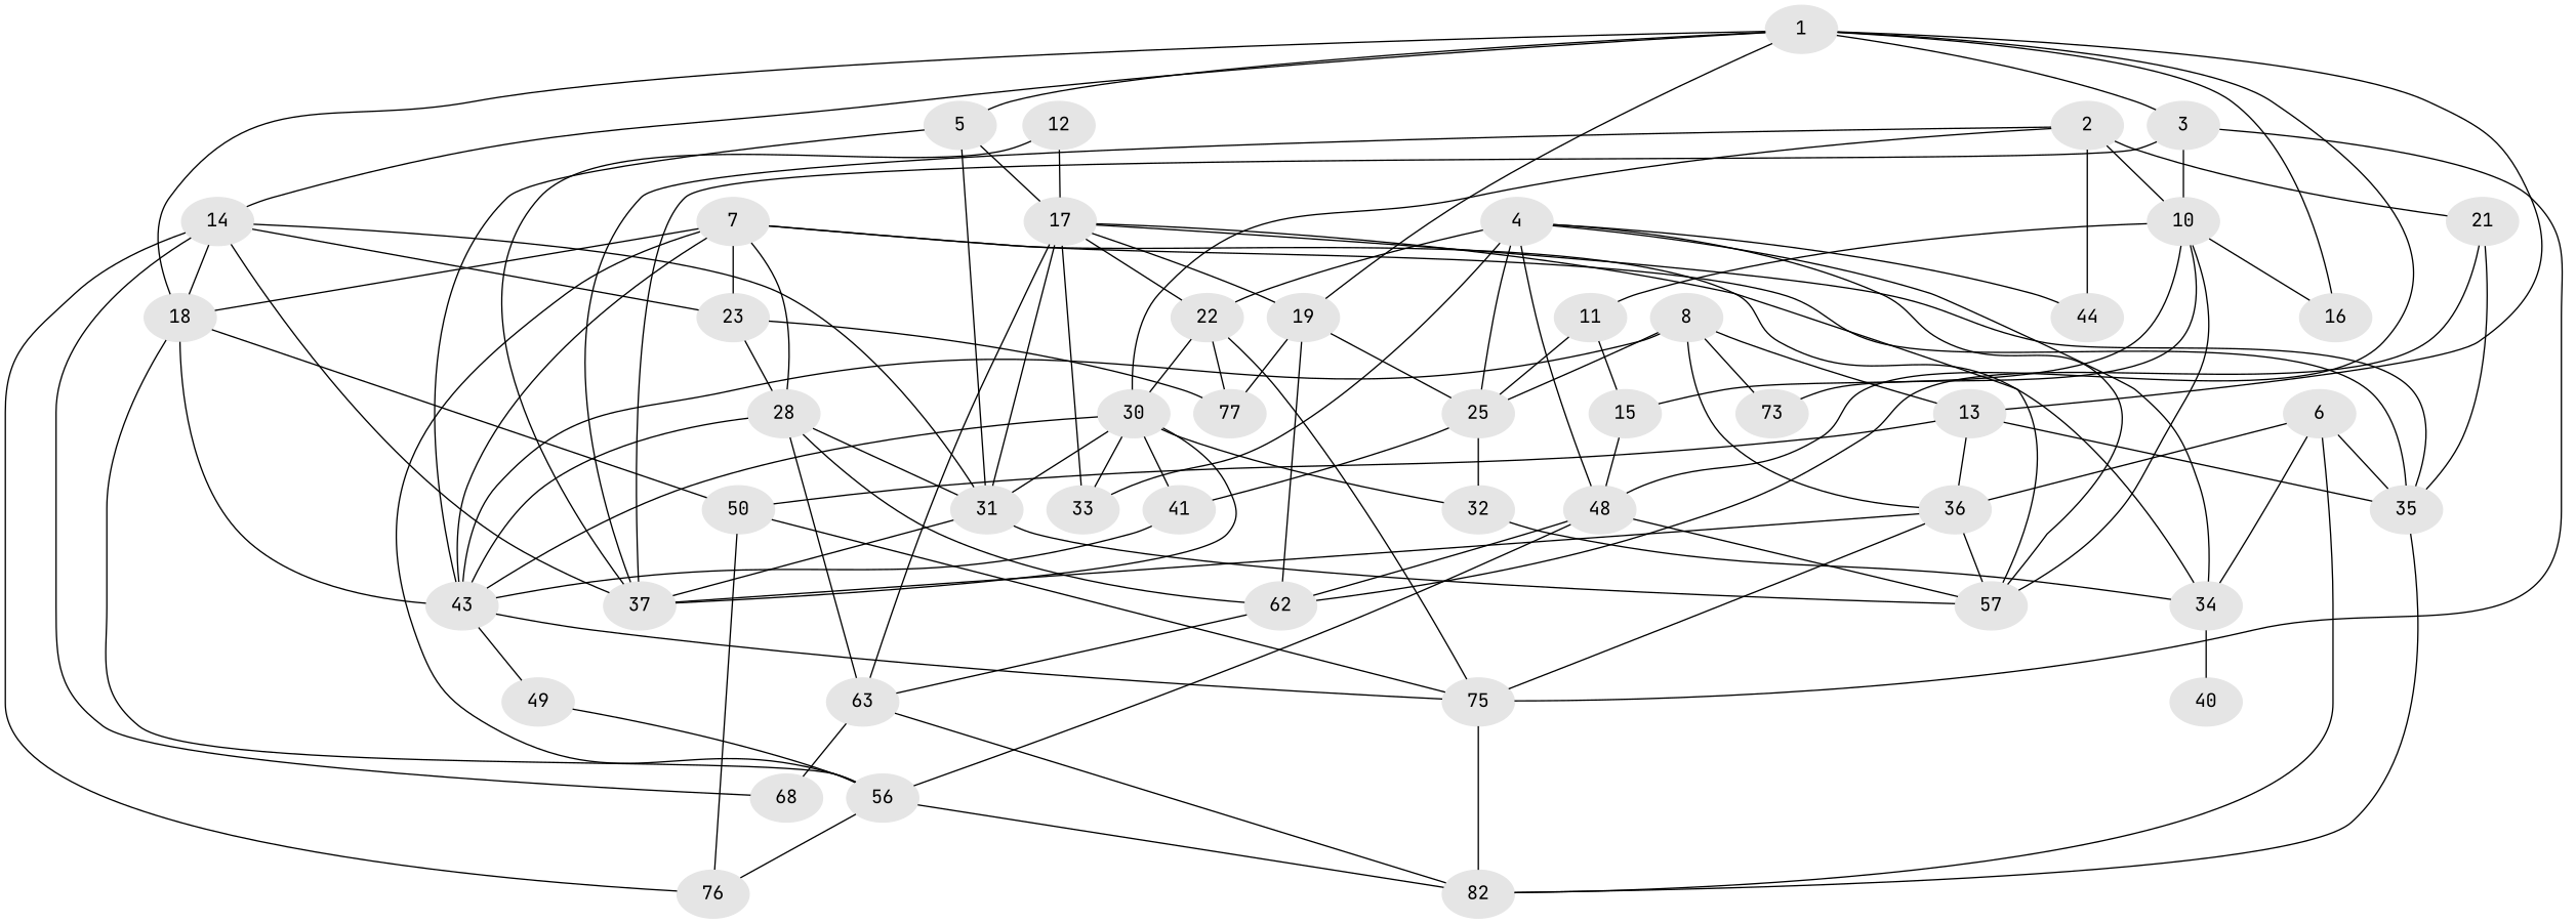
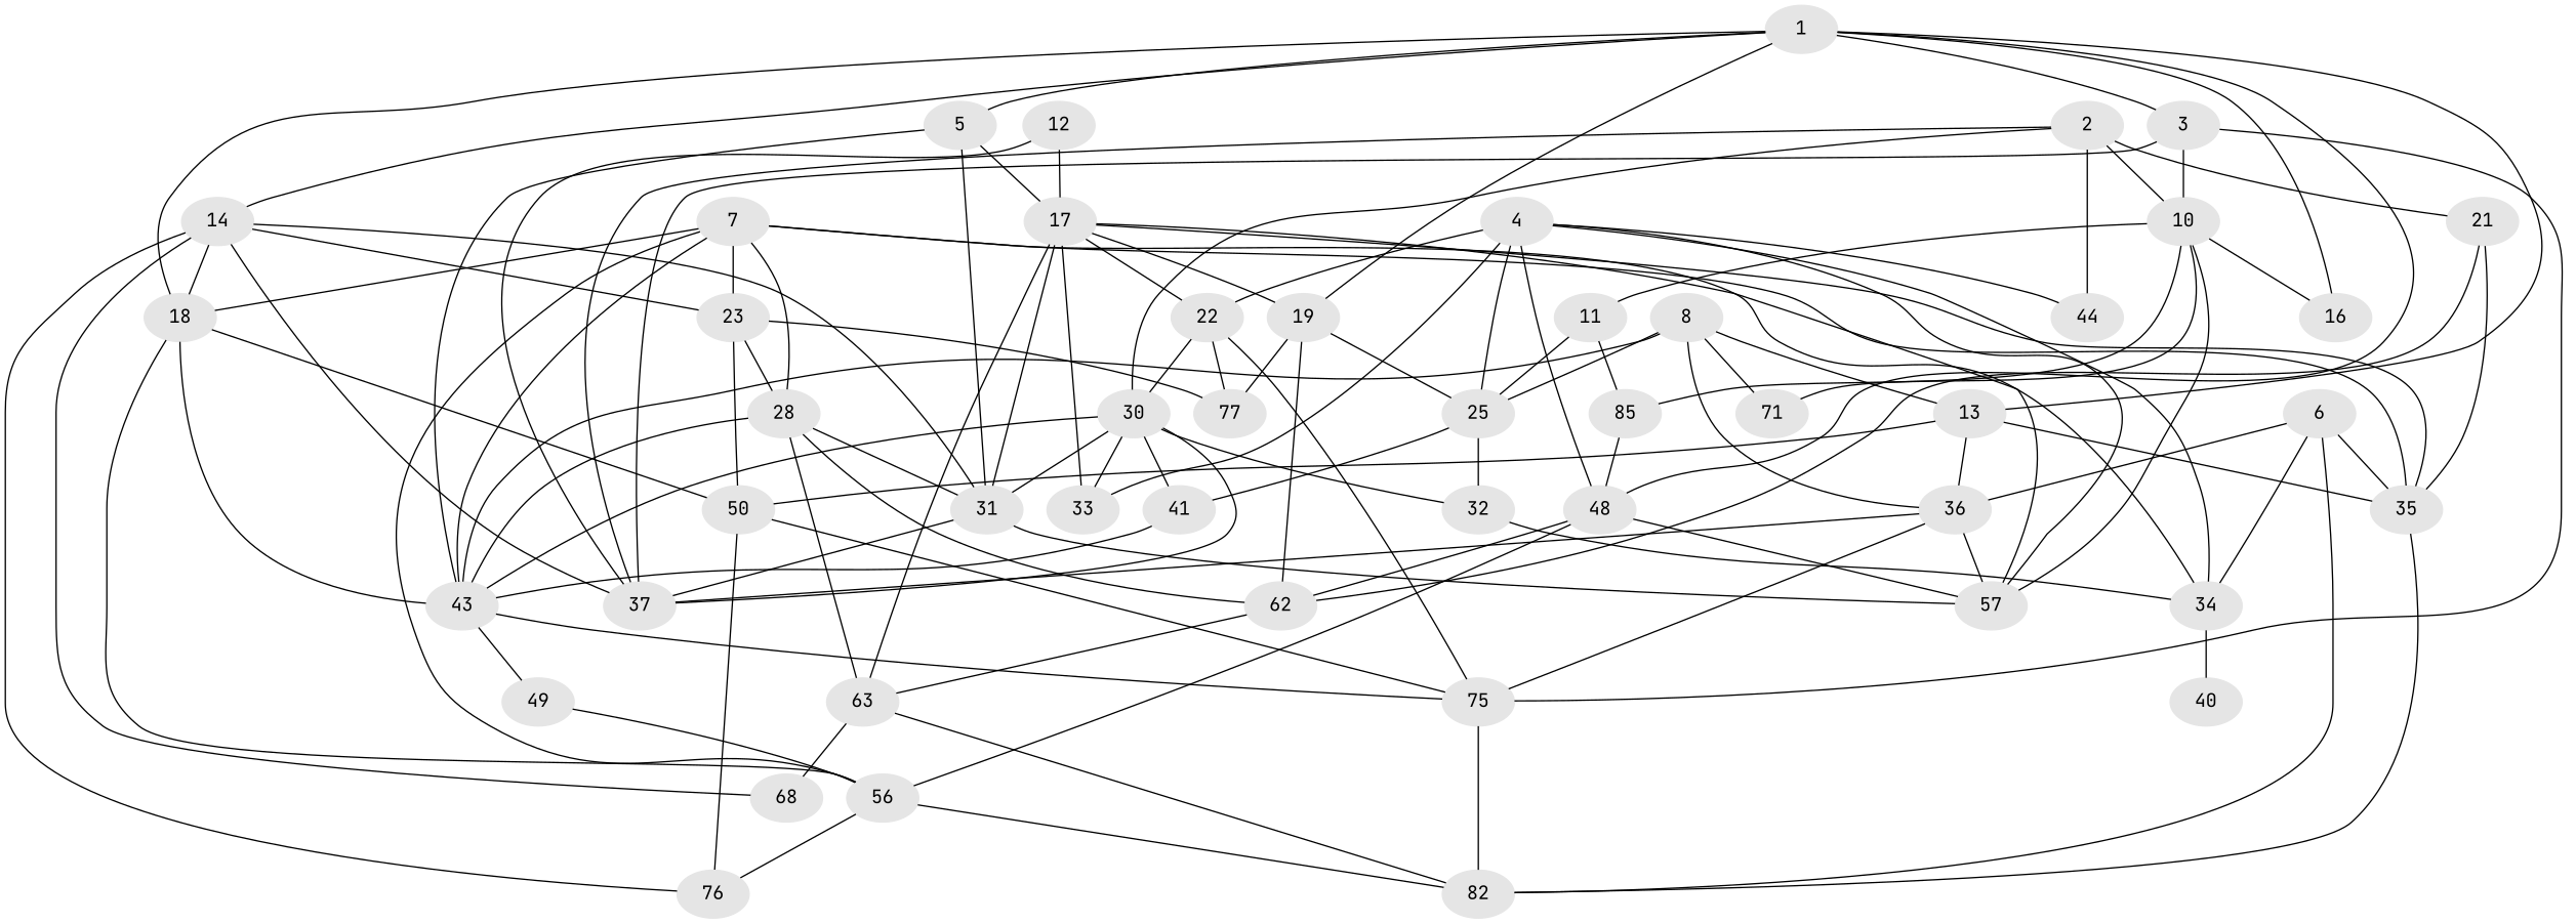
  graph {
    fontname="JetBrains Mono"
    node [color=gray90 fontname="JetBrains Mono" style=filled]
    edge [fontname="JetBrains Mono"]
    1 [super="+9"]
    3 [super="+59"]
    5 [super="+66"]
    13 [super="+20"]
    14 [super="+39"]
    16
    18 [super="+38"]
    19 [super="+74"]
    48 [super="+83"]
    10 [super="+52"]
    37 [super="+42"]
    75 [super="+81"]
    17 [super="+58"]
    31 [super="+64"]
    43 [super="+55"]
    35 [super="+60"]
    36 [super="+46"]
    50
    23 [super="+26"]
    68
    76
    56 [super="+69"]
    25 [super="+79"]
    62
    77
    57 [super="+71"]
    2 [super="+80"]
    21 [super="+24"]
    30 [super="+54"]
    44 [super="+45"]
-   73
+   73 [label=71]
    11 [super="+27"]
-   15
+   15 [label=85]
    33
    32
    41
    82
    4 [super="+47"]
    22 [super="+67"]
    34 [super="+61"]
    40
    63 [super="+70"]
    49
    6 [super="+84"]
    7 [super="+53"]
    28 [super="+65"]
    8 [super="+29"]
    12
    1 -- 3
    1 -- 5
    1 -- 13
    1 -- 14
    1 -- 16
    1 -- 18
    1 -- 19
    1 -- 48
    3 -- 10
    3 -- 37
    3 -- 75
    5 -- 17
    5 -- 31
    5 -- 43
    13 -- 35
    13 -- 36
    13 -- 50
    14 -- 18
    14 -- 37
    14 -- 31
    14 -- 23
    14 -- 68
    14 -- 76
    18 -- 43
    18 -- 50
    18 -- 56
    19 -- 25
    19 -- 62
    19 -- 77
    48 -- 56
    48 -- 62
    48 -- 57
    10 -- 16
    10 -- 57
    10 -- 73
    10 -- 11
    10 -- 15
    75 -- 82
    17 -- 19
    17 -- 31
    17 -- 35
    17 -- 57
    17 -- 33
    17 -- 22 [weight=2]
    17 -- 63
    31 -- 37
    31 -- 57
    43 -- 75
    43 -- 49
    35 -- 82
    36 -- 37
    36 -- 75
    36 -- 57
    50 -- 75
    50 -- 76
+   23 -- 50
    23 -- 77
    23 -- 28
    56 -- 76
    56 -- 82
    25 -- 32
    25 -- 41
    62 -- 63
    2 -- 10
    2 -- 37
    2 -- 21 [weight=2]
    2 -- 30
    2 -- 44 [weight=3]
    21 -- 35
    21 -- 62
    30 -- 37
    30 -- 31
    30 -- 43
    30 -- 33
    30 -- 32
    30 -- 41
    11 -- 25
    11 -- 15
    15 -- 48
    32 -- 34
    41 -- 43
    4 -- 48
    4 -- 25
    4 -- 57
    4 -- 44
    4 -- 33
    4 -- 22
    4 -- 34
    22 -- 75
    22 -- 77
    22 -- 30
    34 -- 40 [weight=2]
    63 -- 68
    63 -- 82
    49 -- 56
    6 -- 35
    6 -- 36
    6 -- 82
    6 -- 34
    7 -- 18 [weight=2]
    7 -- 43
    7 -- 35
    7 -- 23
    7 -- 56
    7 -- 34
    7 -- 28
    28 -- 31
    28 -- 43
    28 -- 62
    28 -- 63
    8 -- 13
    8 -- 43
    8 -- 36
    8 -- 25
    8 -- 73
    12 -- 37
    12 -- 17
  }
